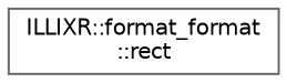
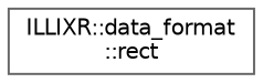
  digraph {
    rankdir=LR
-   n1 [color=grey40 fillcolor=white fontname=Helvetica fontsize=10 height=0.2 label="ILLIXR::format_format\l::rect" shape=box style=filled width=0.4]
+   n1 [color=grey40 fillcolor=white fontname=Helvetica fontsize=10 height=0.2 label="ILLIXR::data_format\l::rect" shape=box style=filled width=0.4]
  }
